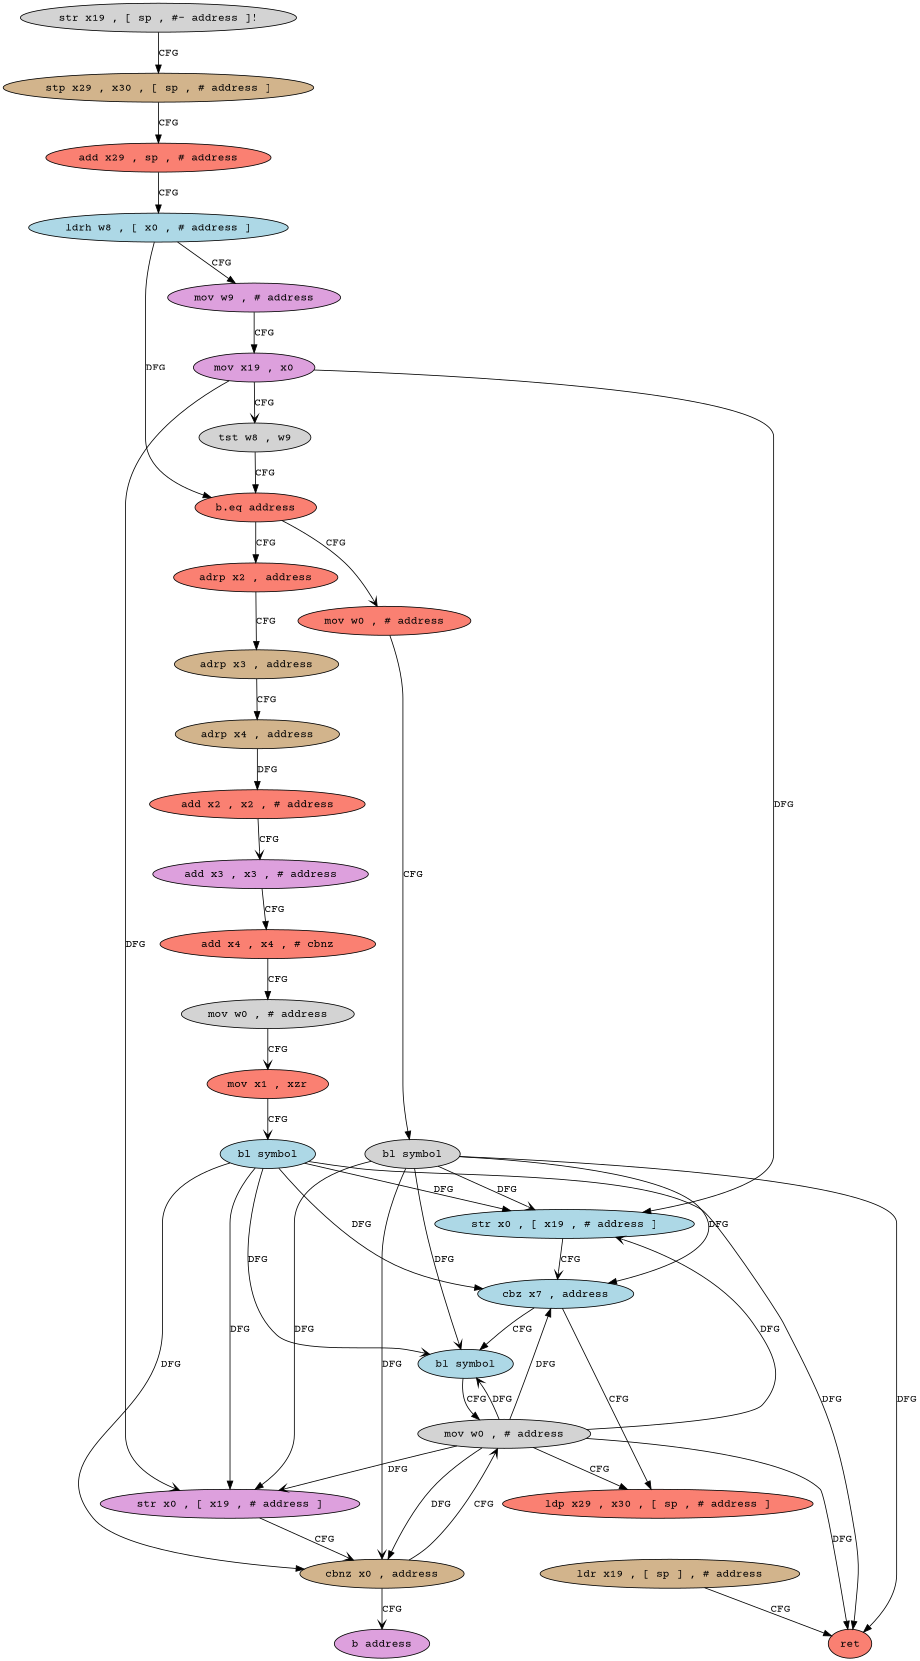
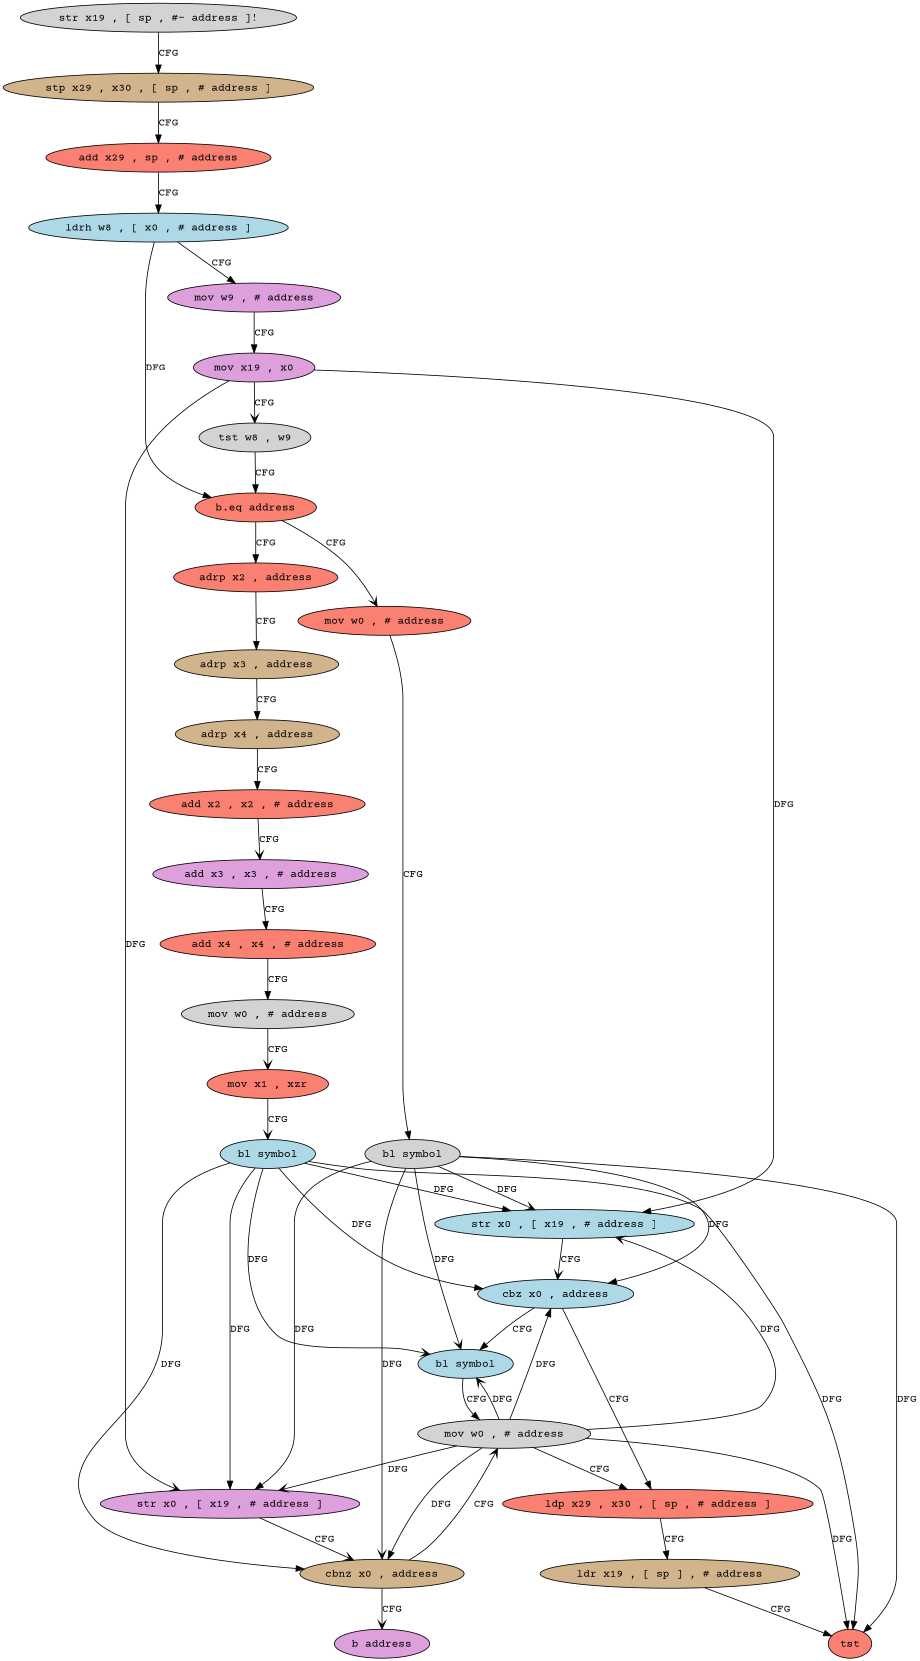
  digraph {
    fontname="Courier Prime"
    node [fillcolor=salmon fontname="Courier Prime" style=filled]
    edge [arrowhead=normal fontname="Courier Prime"]
    n1 [fillcolor=lightgrey label="str x19 , [ sp , #- address ]!"]
    n2 [fillcolor=tan label="stp x29 , x30 , [ sp , # address ]"]
    n3 [label="add x29 , sp , # address"]
    n4 [fillcolor=lightblue label="ldrh w8 , [ x0 , # address ]"]
    n5 [fillcolor=plum label="mov w9 , # address"]
    n6 [label="b.eq address"]
    n7 [fillcolor=plum label="mov x19 , x0"]
    n8 [label="mov w0 , # address"]
    n9 [label="adrp x2 , address"]
    n10 [fillcolor=lightgrey label="tst w8 , w9"]
    n11 [fillcolor=lightblue label="str x0 , [ x19 , # address ]"]
    n12 [fillcolor=plum label="str x0 , [ x19 , # address ]"]
-   n13 [fillcolor=lightblue label="cbz x7 , address"]
+   n13 [fillcolor=lightblue label="cbz x0 , address"]
    n14 [fillcolor=tan label="cbnz x0 , address"]
    n15 [fillcolor=lightgrey label="bl symbol"]
    n16 [fillcolor=tan label="adrp x3 , address"]
    n17 [fillcolor=lightblue label="bl symbol"]
-   n18 [label=ret]
+   n18 [label=tst]
    n19 [fillcolor=tan label="adrp x4 , address"]
    n20 [label="ldp x29 , x30 , [ sp , # address ]"]
    n21 [fillcolor=lightgrey label="mov w0 , # address"]
    n22 [fillcolor=plum label="b address"]
    n23 [fillcolor=tan label="ldr x19 , [ sp ] , # address"]
    n24 [label="add x2 , x2 , # address"]
    n25 [fillcolor=plum label="add x3 , x3 , # address"]
-   n26 [label="add x4 , x4 , # cbnz"]
+   n26 [label="add x4 , x4 , # address"]
    n27 [fillcolor=lightgrey label="mov w0 , # address"]
    n28 [label="mov x1 , xzr"]
    n29 [fillcolor=lightblue label="bl symbol"]
    n1 -> n2 [label=CFG]
    n2 -> n3 [label=CFG]
    n3 -> n4 [label=CFG]
    n4 -> n5 [label=CFG]
    n4 -> n6 [label=DFG]
    n5 -> n7 [label=CFG]
    n6 -> n8 [arrowhead=vee label=CFG]
    n6 -> n9 [label=CFG]
    n7 -> n10 [arrowhead=vee label=CFG]
    n7 -> n11 [label=DFG]
    n7 -> n12 [arrowhead=vee label=DFG]
    n8 -> n15 [label=CFG]
    n9 -> n16 [label=CFG]
    n10 -> n6 [label=CFG]
    n11 -> n13 [arrowhead=vee label=CFG]
    n12 -> n14 [arrowhead=vee label=CFG]
    n13 -> n17 [label=CFG]
    n13 -> n20 [label=CFG]
    n14 -> n21 [arrowhead=vee label=CFG]
    n14 -> n22 [arrowhead=vee label=CFG]
    n15 -> n11 [arrowhead=vee label=DFG]
    n15 -> n12 [label=DFG]
    n15 -> n13 [label=DFG]
    n15 -> n14 [arrowhead=vee label=DFG]
    n15 -> n17 [arrowhead=vee label=DFG]
    n15 -> n18 [label=DFG]
    n16 -> n19 [label=CFG]
    n17 -> n21 [label=CFG]
-   n19 -> n24 [label=DFG]
+   n19 -> n24 [label=CFG]
+   n20 -> n23 [label=CFG]
    n21 -> n11 [arrowhead=vee label=DFG]
    n21 -> n12 [arrowhead=vee label=DFG]
    n21 -> n13 [label=DFG]
    n21 -> n14 [label=DFG]
    n21 -> n17 [arrowhead=vee label=DFG]
    n21 -> n18 [label=DFG]
    n21 -> n20 [label=CFG]
    n23 -> n18 [label=CFG]
    n24 -> n25 [arrowhead=vee label=CFG]
    n25 -> n26 [label=CFG]
    n26 -> n27 [label=CFG]
    n27 -> n28 [arrowhead=vee label=CFG]
    n28 -> n29 [arrowhead=vee label=CFG]
    n29 -> n11 [label=DFG]
    n29 -> n12 [label=DFG]
    n29 -> n13 [label=DFG]
    n29 -> n14 [label=DFG]
    n29 -> n17 [arrowhead=vee label=DFG]
    n29 -> n18 [label=DFG]
  }
